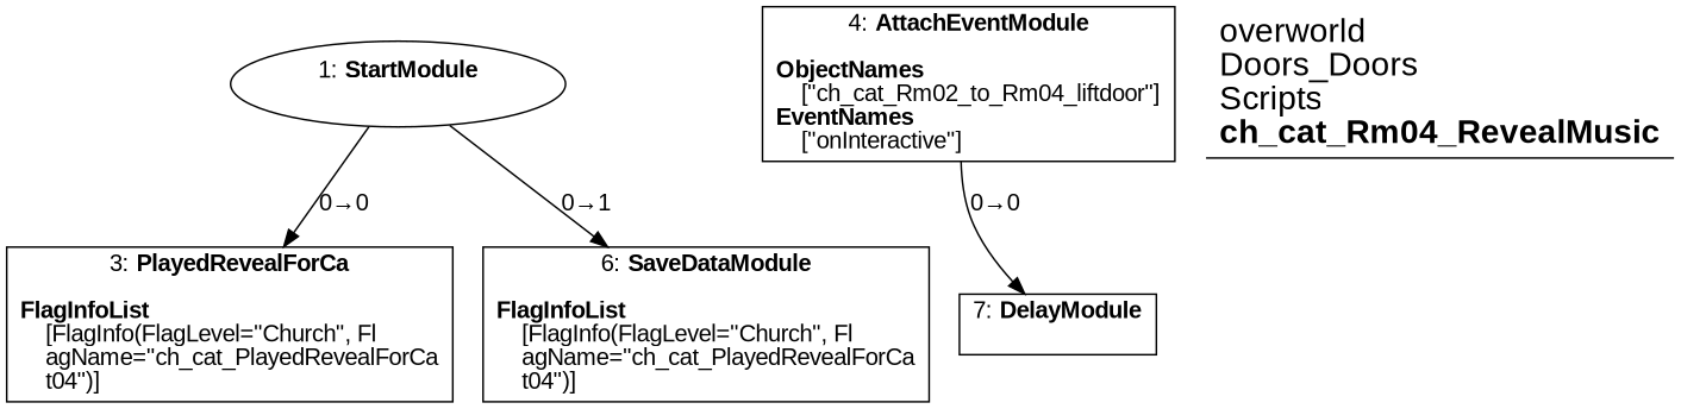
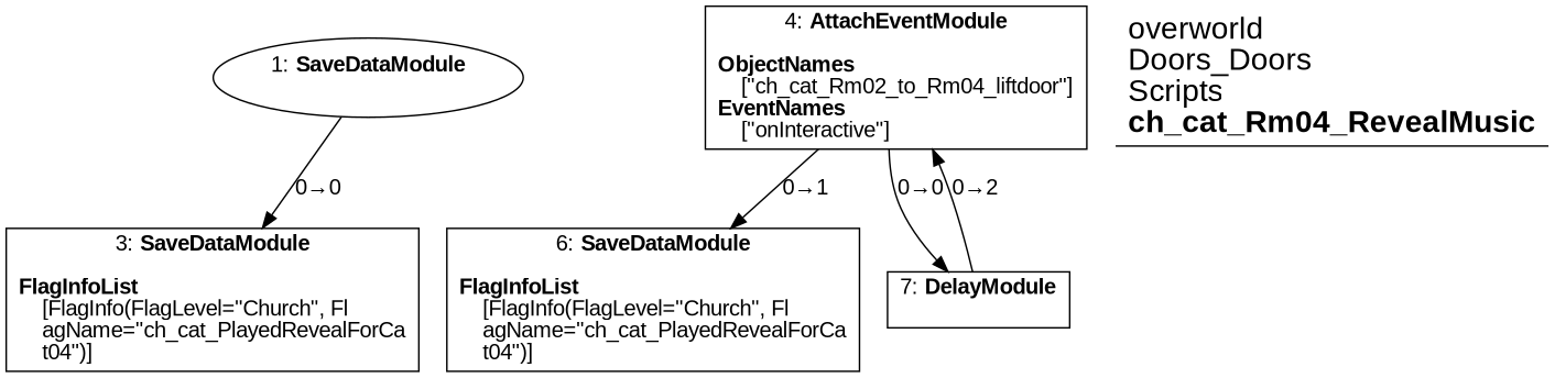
  digraph {
    fontname="Liberation Sans"
    splines=spline
    node [fontname="Liberation Sans" shape=box]
    edge [fontname="Liberation Sans"]
-   n1 [label=<1: <b>StartModule</b><br/><br/>> shape=oval]
-   n2 [label=<3: <b>PlayedRevealForCa</b><br/><br/><b>FlagInfoList</b><br align="left"/>    [FlagInfo(FlagLevel=&quot;Church&quot;, Fl<br align="left"/>    agName=&quot;ch_cat_PlayedRevealForCa<br align="left"/>    t04&quot;)]<br align="left"/>>]
+   n1 [label=<1: <b>SaveDataModule</b><br/><br/>> shape=oval]
+   n2 [label=<3: <b>SaveDataModule</b><br/><br/><b>FlagInfoList</b><br align="left"/>    [FlagInfo(FlagLevel=&quot;Church&quot;, Fl<br align="left"/>    agName=&quot;ch_cat_PlayedRevealForCa<br align="left"/>    t04&quot;)]<br align="left"/>>]
    n3 [label=<4: <b>AttachEventModule</b><br/><br/><b>ObjectNames</b><br align="left"/>    [&quot;ch_cat_Rm02_to_Rm04_liftdoor&quot;]<br align="left"/><b>EventNames</b><br align="left"/>    [&quot;onInteractive&quot;]<br align="left"/>>]
    n4 [label=<6: <b>SaveDataModule</b><br/><br/><b>FlagInfoList</b><br align="left"/>    [FlagInfo(FlagLevel=&quot;Church&quot;, Fl<br align="left"/>    agName=&quot;ch_cat_PlayedRevealForCa<br align="left"/>    t04&quot;)]<br align="left"/>>]
    n5 [label=<7: <b>DelayModule</b><br/><br/>>]
    n6 [label=<<font point-size="20">overworld<br align="left"/>Doors_Doors<br align="left"/>Scripts<br align="left"/><b>ch_cat_Rm04_RevealMusic</b><br align="left"/></font>> shape=underline]
    n1 -> n2 [label="0→0"]
-   n1 -> n4 [label="0→1"]
+   n3 -> n4 [label="0→1"]
    n3 -> n5 [label="0→0"]
+   n5 -> n3 [label="0→2"]
  }
